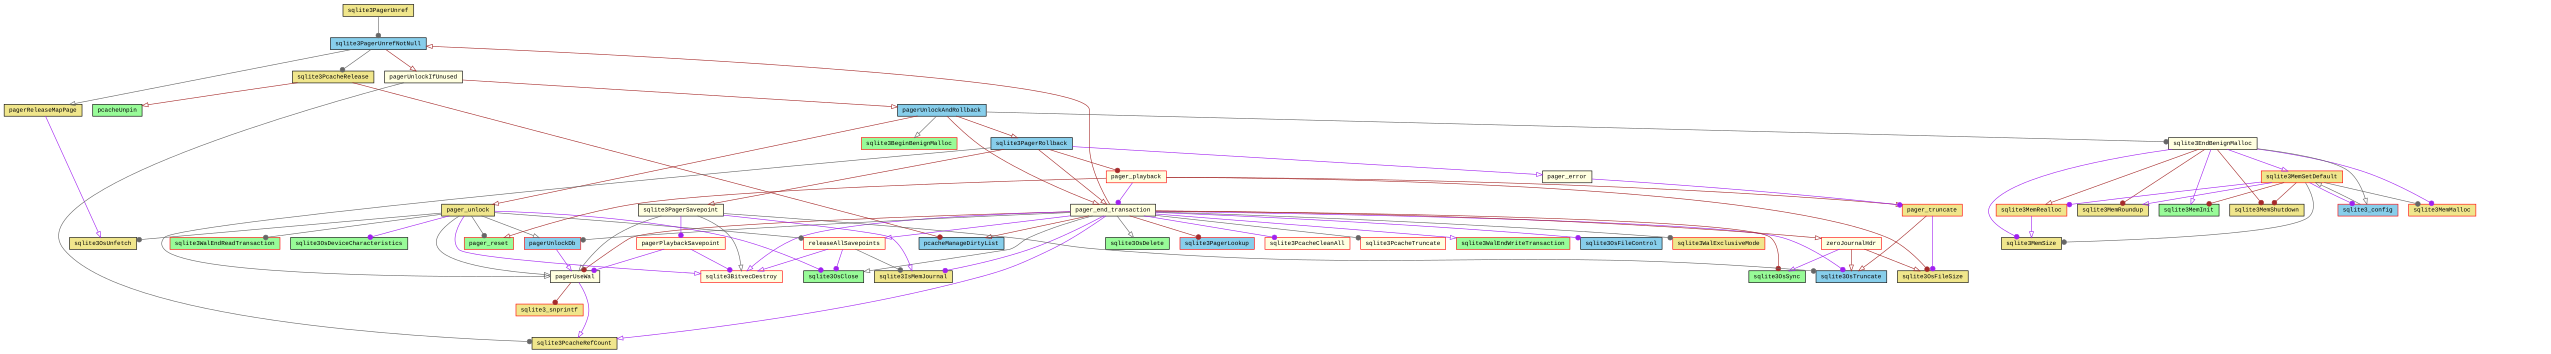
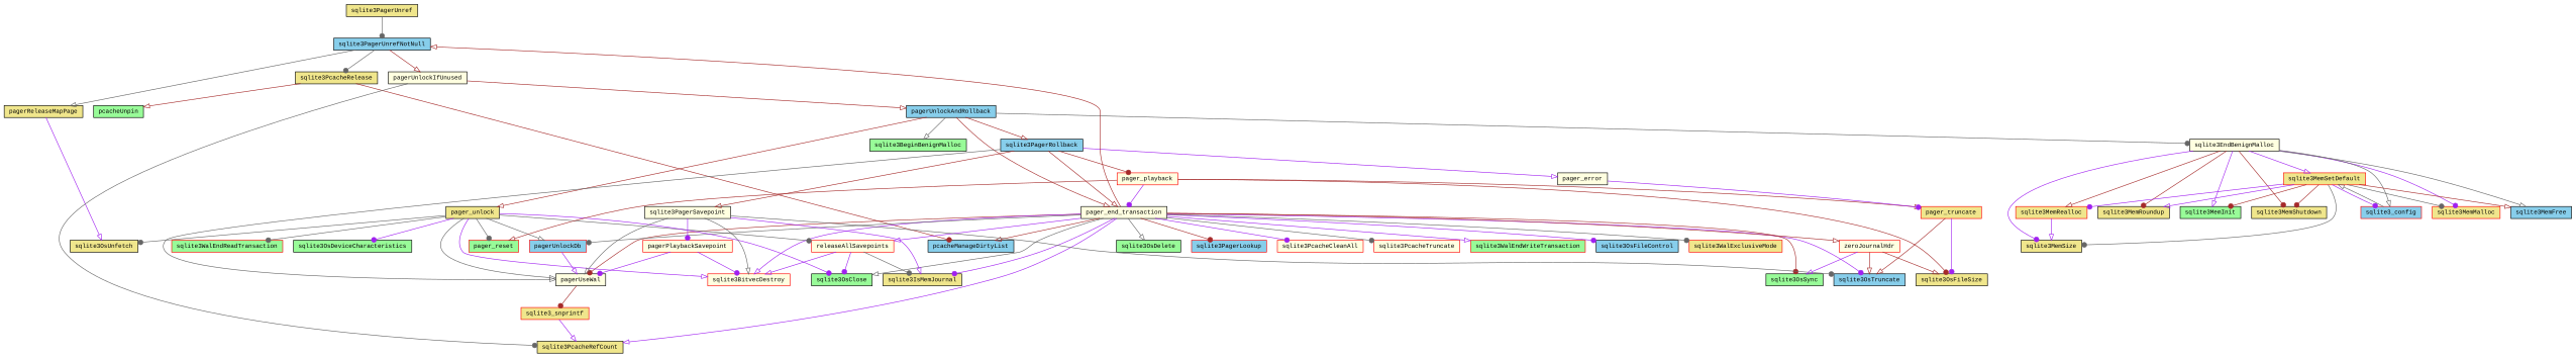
  digraph {
    fontname="Liberation Mono"
    rankdir=TB
    node [color=black fillcolor=khaki fontname="Liberation Mono" fontsize=10 shape=record style=filled]
    edge [arrowhead=onormal color=purple fontname="Liberation Mono" fontsize=10 labelfontname=FreeSans labelfontsize=10 style=solid]
    n1 [fontcolor=black height=0.2 label=sqlite3PagerUnref width=0.4]
    n2 [fillcolor=skyblue height=0.2 label=sqlite3PagerUnrefNotNull width=0.4]
    n3 [height=0.2 label=pagerReleaseMapPage width=0.4]
    n4 [height=0.2 label=sqlite3PcacheRelease width=0.4]
    n5 [fillcolor=lightyellow height=0.2 label=pagerUnlockIfUnused width=0.4]
    n6 [height=0.2 label=sqlite3OsUnfetch width=0.4]
    n7 [fillcolor=palegreen height=0.2 label=pcacheUnpin width=0.4]
    n8 [fillcolor=skyblue height=0.2 label=pcacheManageDirtyList width=0.4]
    n9 [height=0.2 label=sqlite3PcacheRefCount width=0.4]
    n10 [fillcolor=skyblue height=0.2 label=pagerUnlockAndRollback width=0.4]
-   n11 [color=red fillcolor=palegreen height=0.2 label=sqlite3BeginBenignMalloc width=0.4]
+   n11 [fillcolor=palegreen height=0.2 label=sqlite3BeginBenignMalloc width=0.4]
    n12 [fillcolor=skyblue height=0.2 label=sqlite3PagerRollback width=0.4]
    n13 [fillcolor=lightyellow height=0.2 label=pager_end_transaction width=0.4]
    n14 [fillcolor=lightyellow height=0.2 label=sqlite3EndBenignMalloc width=0.4]
    n15 [height=0.2 label=pager_unlock width=0.4]
    n16 [fillcolor=lightyellow height=0.2 label=pagerUseWal width=0.4]
    n17 [fillcolor=lightyellow height=0.2 label=sqlite3PagerSavepoint width=0.4]
    n18 [color=red fillcolor=lightyellow height=0.2 label=pager_playback width=0.4]
    n19 [fillcolor=lightyellow height=0.2 label=pager_error width=0.4]
    n20 [color=red fillcolor=lightyellow height=0.2 label=sqlite3BitvecDestroy width=0.4]
    n21 [height=0.2 label=sqlite3IsMemJournal width=0.4]
    n22 [fillcolor=skyblue height=0.2 label=sqlite3OsTruncate width=0.4]
    n23 [color=red fillcolor=lightyellow height=0.2 label=releaseAllSavepoints width=0.4]
    n24 [fillcolor=palegreen height=0.2 label=sqlite3OsClose width=0.4]
    n25 [fillcolor=palegreen height=0.2 label=sqlite3OsSync width=0.4]
    n26 [color=red fillcolor=lightyellow height=0.2 label=zeroJournalHdr width=0.4]
    n27 [fillcolor=palegreen height=0.2 label=sqlite3OsDelete width=0.4]
    n28 [color=red fillcolor=skyblue height=0.2 label=sqlite3PagerLookup width=0.4]
    n29 [color=red fillcolor=lightyellow height=0.2 label=sqlite3PcacheCleanAll width=0.4]
    n30 [color=red fillcolor=lightyellow height=0.2 label=sqlite3PcacheTruncate width=0.4]
    n31 [color=red fillcolor=palegreen height=0.2 label=sqlite3WalEndWriteTransaction width=0.4]
    n32 [fillcolor=skyblue height=0.2 label=sqlite3OsFileControl width=0.4]
    n33 [color=red height=0.2 label=sqlite3WalExclusiveMode width=0.4]
    n34 [color=red fillcolor=skyblue height=0.2 label=pagerUnlockDb width=0.4]
    n35 [color=red height=0.2 label=sqlite3MemMalloc width=0.4]
+   n36 [fillcolor=skyblue height=0.2 label=sqlite3MemFree width=0.4]
    n37 [color=red height=0.2 label=sqlite3MemRealloc width=0.4]
    n38 [height=0.2 label=sqlite3MemSize width=0.4]
    n39 [height=0.2 label=sqlite3MemRoundup width=0.4]
    n40 [fillcolor=palegreen height=0.2 label=sqlite3MemInit width=0.4]
    n41 [height=0.2 label=sqlite3MemShutdown width=0.4]
    n42 [color=red height=0.2 label=sqlite3MemSetDefault width=0.4]
    n43 [color=red fillcolor=skyblue height=0.2 label=sqlite3_config width=0.4]
    n44 [color=red fillcolor=palegreen height=0.2 label=pager_reset width=0.4]
    n45 [color=red fillcolor=palegreen height=0.2 label=sqlite3WalEndReadTransaction width=0.4]
    n46 [fillcolor=palegreen height=0.2 label=sqlite3OsDeviceCharacteristics width=0.4]
    n47 [color=red height=0.2 label=sqlite3_snprintf width=0.4]
    n48 [color=red fillcolor=lightyellow height=0.2 label=pagerPlaybackSavepoint width=0.4]
    n49 [color=red height=0.2 label=pager_truncate width=0.4]
    n50 [height=0.2 label=sqlite3OsFileSize width=0.4]
    n1 -> n2 [arrowhead=dot color=gray40]
    n2 -> n3 [color=gray40]
    n2 -> n4 [arrowhead=dot color=gray40]
    n2 -> n5 [color=brown]
    n3 -> n6
    n4 -> n7 [color=brown]
    n4 -> n8 [arrowhead=dot color=brown]
    n5 -> n9 [arrowhead=dot color=gray40]
    n5 -> n10 [color=brown]
    n10 -> n11 [color=gray40]
    n10 -> n12 [color=brown]
    n10 -> n13 [color=brown]
    n10 -> n14 [arrowhead=dot color=gray40]
    n10 -> n15 [color=brown]
    n12 -> n13 [color=brown]
    n12 -> n16 [color=gray40]
    n12 -> n17 [color=brown]
    n12 -> n18 [arrowhead=dot color=brown]
    n12 -> n19
    n13 -> n2 [color=brown]
    n13 -> n8 [color=brown]
    n13 -> n9
    n13 -> n16 [arrowhead=dot color=brown]
    n13 -> n20
    n13 -> n21 [arrowhead=dot]
    n13 -> n22 [arrowhead=dot]
    n13 -> n23
    n13 -> n24 [color=gray40]
    n13 -> n25 [arrowhead=dot color=brown]
    n13 -> n26 [color=brown]
    n13 -> n27 [color=gray40]
    n13 -> n28 [arrowhead=dot color=brown]
    n13 -> n29 [arrowhead=dot]
    n13 -> n30 [arrowhead=dot color=gray40]
    n13 -> n31
    n13 -> n32 [arrowhead=dot]
    n13 -> n33 [arrowhead=dot color=gray40]
    n13 -> n34 [arrowhead=dot color=gray40]
    n14 -> n35 [arrowhead=dot]
+   n14 -> n36 [color=gray40]
    n14 -> n37 [color=brown]
    n14 -> n38 [arrowhead=dot]
    n14 -> n39 [arrowhead=dot color=brown]
    n14 -> n40
    n14 -> n41 [arrowhead=dot color=brown]
    n14 -> n42
    n14 -> n43 [color=gray40]
    n15 -> n6 [arrowhead=dot color=gray40]
    n15 -> n16 [color=gray40]
    n15 -> n20
    n15 -> n23 [arrowhead=dot color=gray40]
    n15 -> n24 [arrowhead=dot]
    n15 -> n34 [color=gray40]
    n15 -> n44 [arrowhead=dot color=gray40]
    n15 -> n45 [arrowhead=dot color=gray40]
    n15 -> n46 [arrowhead=dot]
-   n16 -> n9
+   n47 -> n9
    n16 -> n47 [arrowhead=dot color=brown]
    n17 -> n16 [color=gray40]
    n17 -> n20 [color=gray40]
    n17 -> n21
    n17 -> n22 [arrowhead=dot color=gray40]
    n17 -> n48 [arrowhead=dot]
    n18 -> n13 [arrowhead=dot]
    n18 -> n44 [color=brown]
    n18 -> n49 [color=brown]
    n18 -> n50 [arrowhead=dot color=brown]
    n19 -> n49 [arrowhead=dot]
    n23 -> n20
    n23 -> n21 [arrowhead=dot color=gray40]
    n23 -> n24 [arrowhead=dot]
    n26 -> n22 [color=brown]
    n26 -> n25
    n26 -> n50 [color=brown]
    n34 -> n16
    n37 -> n38
    n42 -> n35 [arrowhead=dot color=gray40]
+   n42 -> n36 [color=brown]
    n42 -> n37 [arrowhead=dot]
    n42 -> n38 [arrowhead=dot color=gray40]
    n42 -> n39
    n42 -> n40 [arrowhead=dot color=brown]
    n42 -> n41 [arrowhead=dot color=brown]
    n42 -> n43 [arrowhead=dot]
    n43 -> n42 [color=gray40]
    n48 -> n16 [arrowhead=dot]
    n48 -> n20 [arrowhead=dot]
    n49 -> n22 [color=brown]
    n49 -> n50 [arrowhead=dot]
  }
